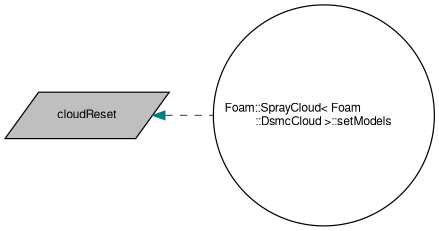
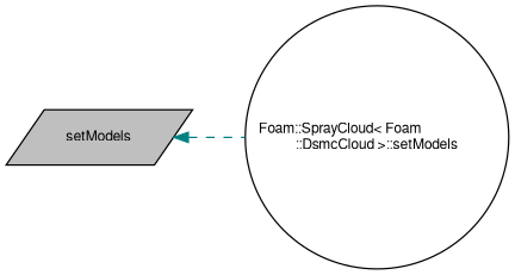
  digraph {
    rankdir=LR
    node [color=black fontname=FreeSans fontsize=10]
-   n1 [fillcolor=grey75 fontcolor=black height=0.2 label=cloudReset shape=parallelogram style=filled width=0.4]
+   n1 [fillcolor=grey75 fontcolor=black height=0.2 label=setModels shape=parallelogram style=filled width=0.4]
    n2 [height=0.2 label="Foam::SprayCloud\< Foam\l::DsmcCloud \>::setModels" shape=circle width=0.4]
    n1 -> n2 [color=teal dir=back fontname=FreeSans fontsize=10 labelfontname=FreeSans labelfontsize=10 style=dashed]
  }
